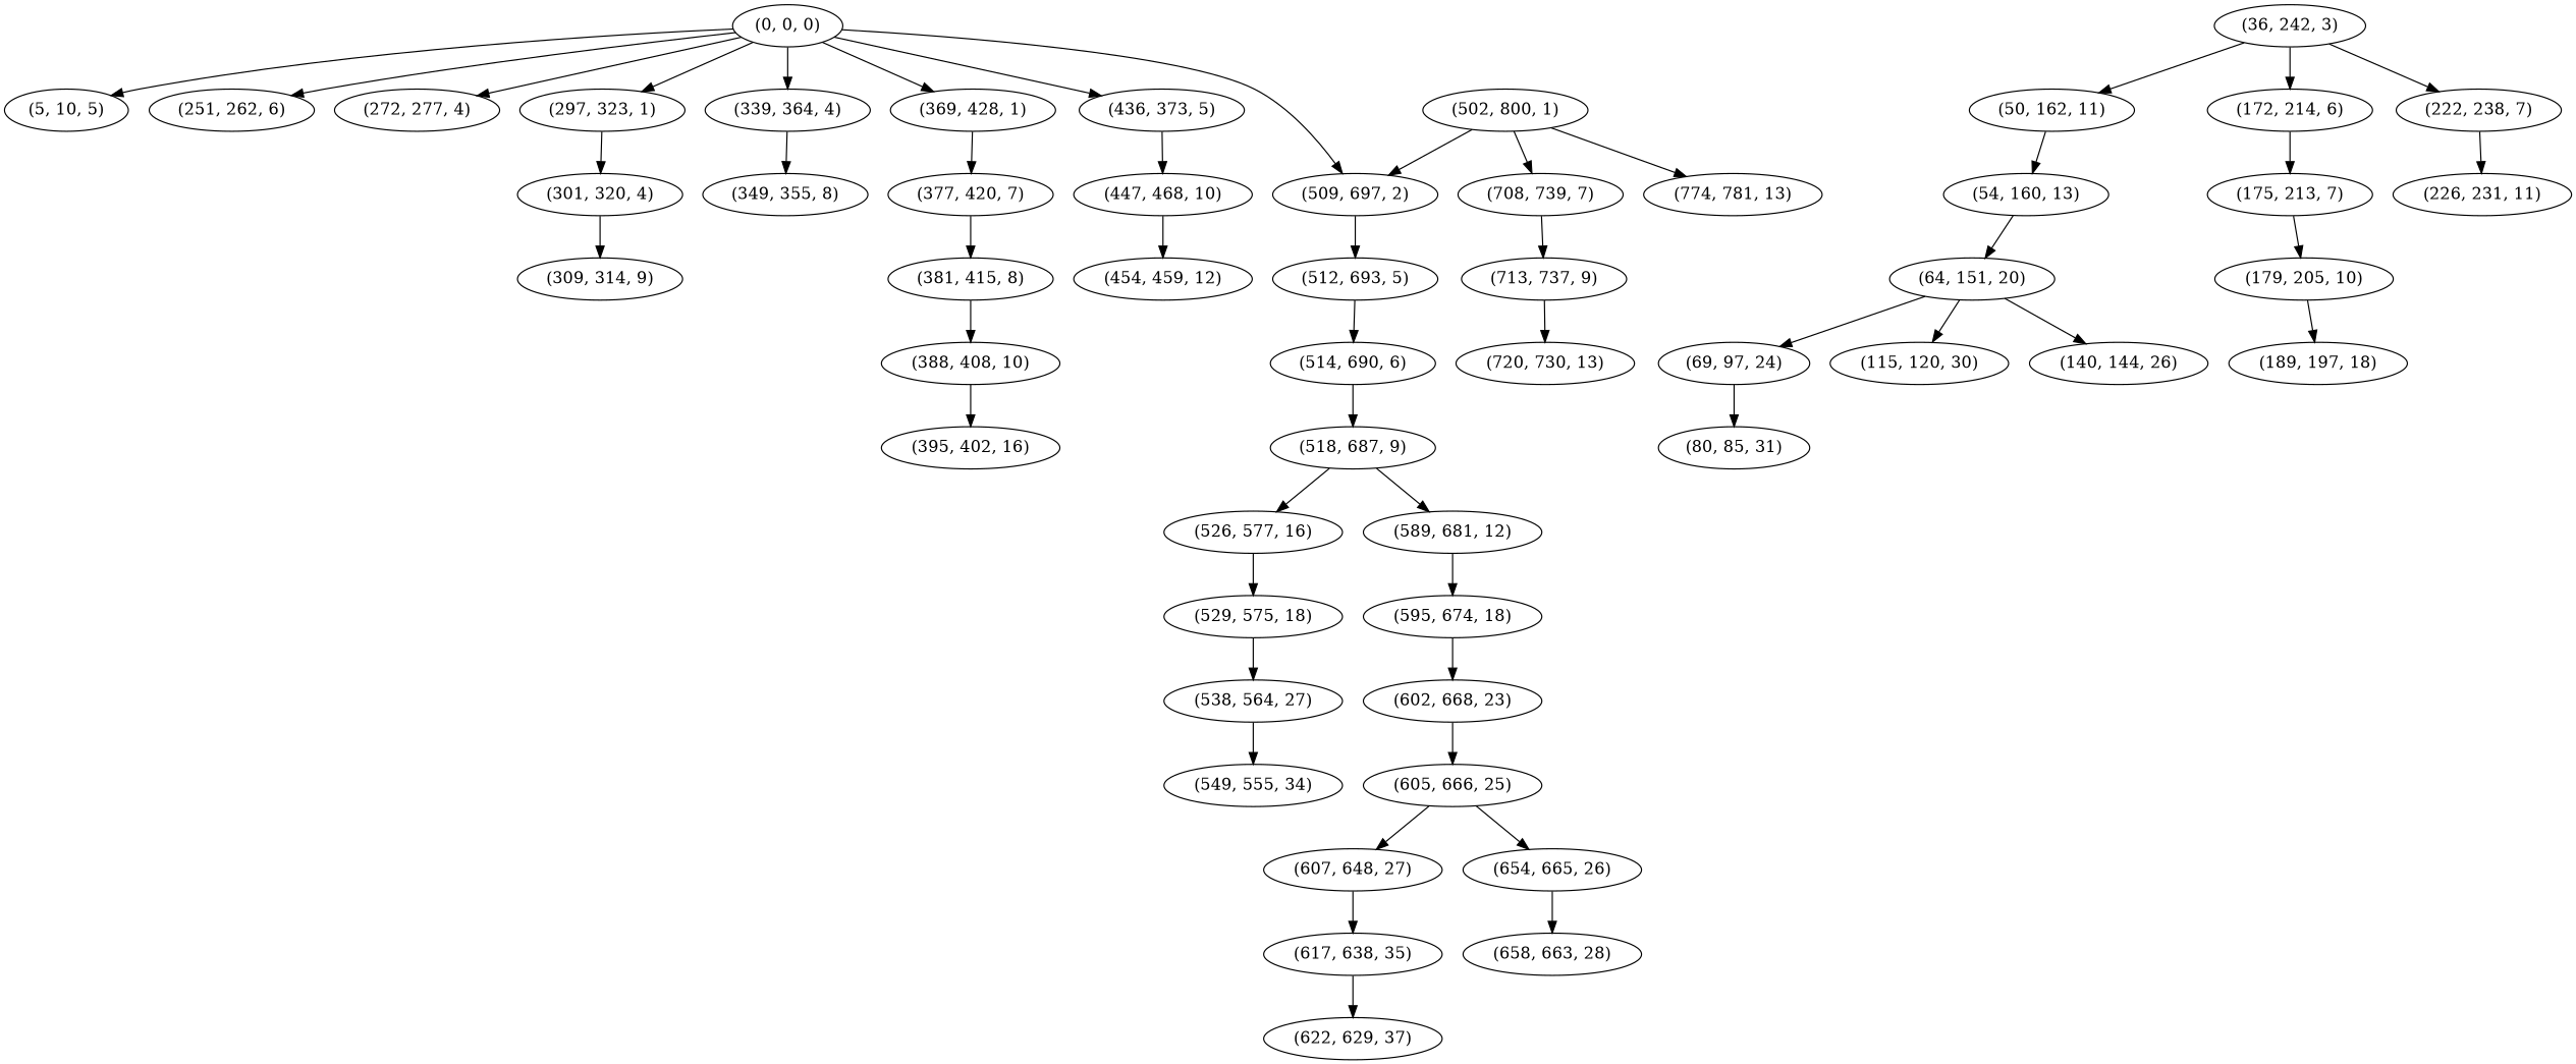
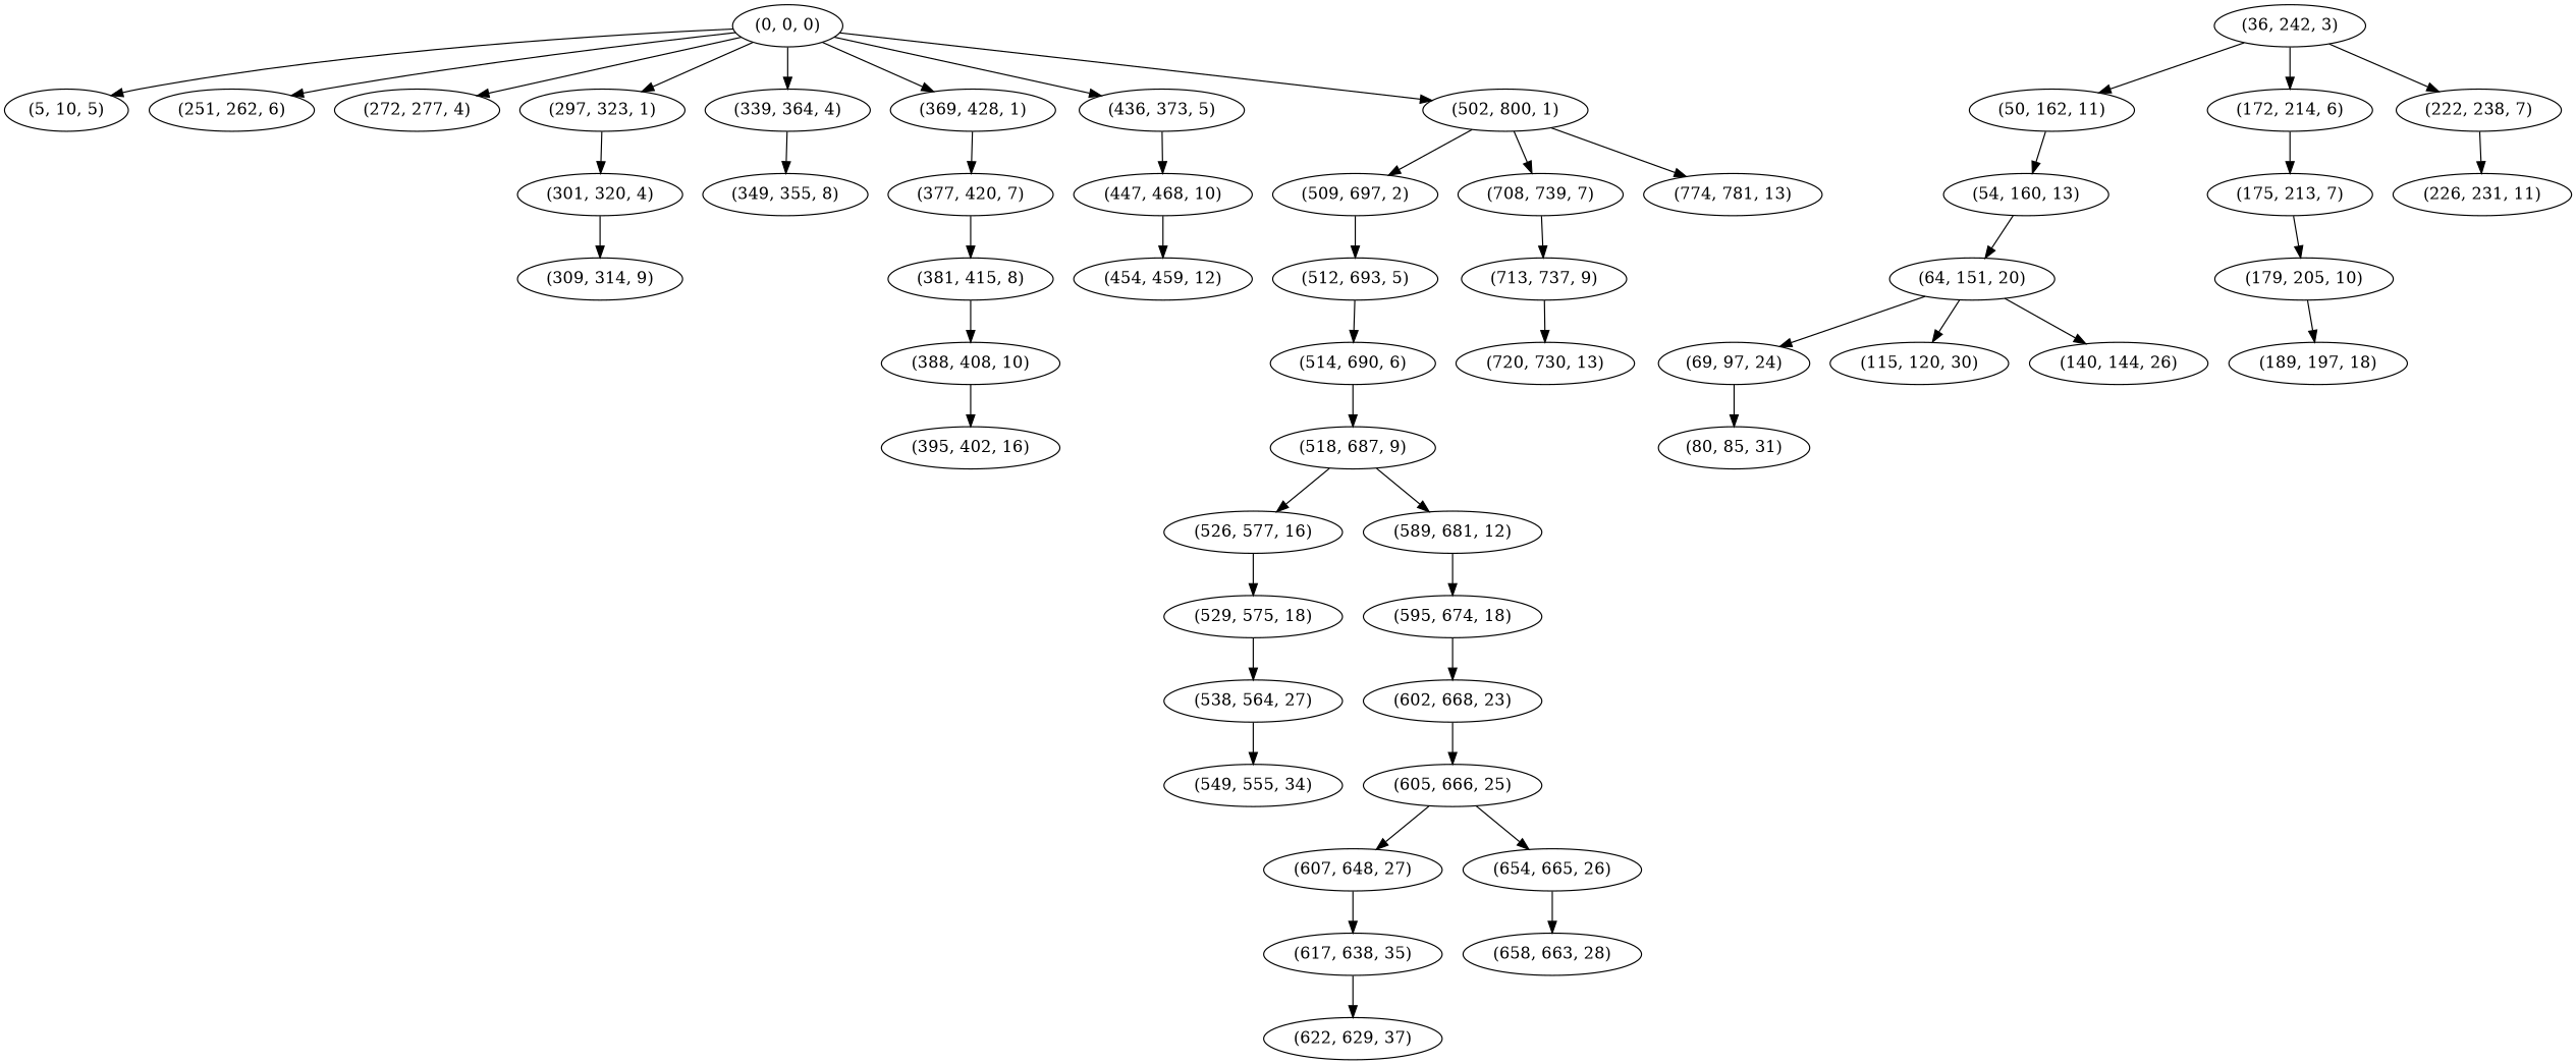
  digraph {
    "(0, 0, 0)"
    "(5, 10, 5)"
    "(251, 262, 6)"
    "(272, 277, 4)"
    "(297, 323, 1)"
    "(339, 364, 4)"
    "(369, 428, 1)"
    n8 [label="(436, 373, 5)"]
    "(502, 800, 1)"
    "(36, 242, 3)"
    "(50, 162, 11)"
    "(172, 214, 6)"
    "(222, 238, 7)"
    "(301, 320, 4)"
    "(349, 355, 8)"
    "(377, 420, 7)"
    "(447, 468, 10)"
    "(509, 697, 2)"
    "(708, 739, 7)"
    "(774, 781, 13)"
    "(54, 160, 13)"
    "(175, 213, 7)"
    "(226, 231, 11)"
    "(64, 151, 20)"
    "(69, 97, 24)"
    "(115, 120, 30)"
    "(140, 144, 26)"
    "(80, 85, 31)"
    "(179, 205, 10)"
    "(189, 197, 18)"
    "(309, 314, 9)"
    "(381, 415, 8)"
    "(388, 408, 10)"
    "(395, 402, 16)"
    "(454, 459, 12)"
    "(512, 693, 5)"
    "(713, 737, 9)"
    "(514, 690, 6)"
    "(518, 687, 9)"
    "(526, 577, 16)"
    "(589, 681, 12)"
    "(529, 575, 18)"
    "(595, 674, 18)"
    "(538, 564, 27)"
    "(549, 555, 34)"
    "(602, 668, 23)"
    "(605, 666, 25)"
    "(607, 648, 27)"
    "(654, 665, 26)"
    "(617, 638, 35)"
    "(658, 663, 28)"
    "(622, 629, 37)"
    "(720, 730, 13)"
    "(0, 0, 0)" -> "(5, 10, 5)"
    "(0, 0, 0)" -> "(251, 262, 6)"
    "(0, 0, 0)" -> "(272, 277, 4)"
    "(0, 0, 0)" -> "(297, 323, 1)"
    "(0, 0, 0)" -> "(339, 364, 4)"
    "(0, 0, 0)" -> "(369, 428, 1)"
    "(0, 0, 0)" -> n8
-   "(0, 0, 0)" -> "(509, 697, 2)"
+   "(0, 0, 0)" -> "(502, 800, 1)"
    "(297, 323, 1)" -> "(301, 320, 4)"
    "(339, 364, 4)" -> "(349, 355, 8)"
    "(369, 428, 1)" -> "(377, 420, 7)"
    n8 -> "(447, 468, 10)"
    "(502, 800, 1)" -> "(509, 697, 2)"
    "(502, 800, 1)" -> "(708, 739, 7)"
    "(502, 800, 1)" -> "(774, 781, 13)"
    "(36, 242, 3)" -> "(50, 162, 11)"
    "(36, 242, 3)" -> "(172, 214, 6)"
    "(36, 242, 3)" -> "(222, 238, 7)"
    "(50, 162, 11)" -> "(54, 160, 13)"
    "(172, 214, 6)" -> "(175, 213, 7)"
    "(222, 238, 7)" -> "(226, 231, 11)"
    "(301, 320, 4)" -> "(309, 314, 9)"
    "(377, 420, 7)" -> "(381, 415, 8)"
    "(447, 468, 10)" -> "(454, 459, 12)"
    "(509, 697, 2)" -> "(512, 693, 5)"
    "(708, 739, 7)" -> "(713, 737, 9)"
    "(54, 160, 13)" -> "(64, 151, 20)"
    "(175, 213, 7)" -> "(179, 205, 10)"
    "(64, 151, 20)" -> "(69, 97, 24)"
    "(64, 151, 20)" -> "(115, 120, 30)"
    "(64, 151, 20)" -> "(140, 144, 26)"
    "(69, 97, 24)" -> "(80, 85, 31)"
    "(179, 205, 10)" -> "(189, 197, 18)"
    "(381, 415, 8)" -> "(388, 408, 10)"
    "(388, 408, 10)" -> "(395, 402, 16)"
    "(512, 693, 5)" -> "(514, 690, 6)"
    "(713, 737, 9)" -> "(720, 730, 13)"
    "(514, 690, 6)" -> "(518, 687, 9)"
    "(518, 687, 9)" -> "(526, 577, 16)"
    "(518, 687, 9)" -> "(589, 681, 12)"
    "(526, 577, 16)" -> "(529, 575, 18)"
    "(589, 681, 12)" -> "(595, 674, 18)"
    "(529, 575, 18)" -> "(538, 564, 27)"
    "(595, 674, 18)" -> "(602, 668, 23)"
    "(538, 564, 27)" -> "(549, 555, 34)"
    "(602, 668, 23)" -> "(605, 666, 25)"
    "(605, 666, 25)" -> "(607, 648, 27)"
    "(605, 666, 25)" -> "(654, 665, 26)"
    "(607, 648, 27)" -> "(617, 638, 35)"
    "(654, 665, 26)" -> "(658, 663, 28)"
    "(617, 638, 35)" -> "(622, 629, 37)"
  }
